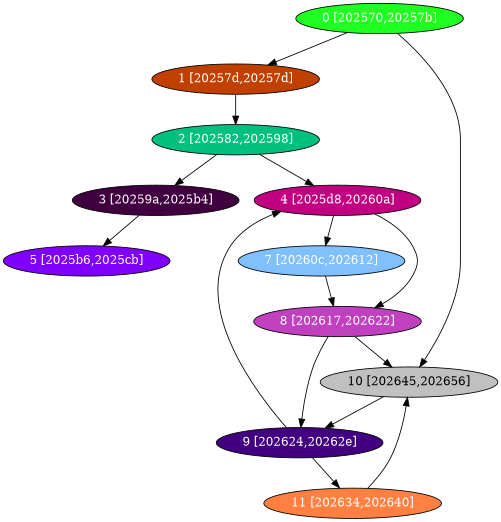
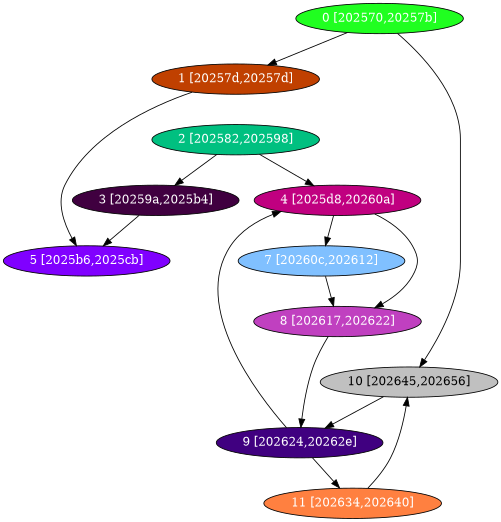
  digraph {
    node [fontcolor="#ffffff" shape=oval style=filled]
    n1 [fillcolor="#20FF20" label="0 [202570,20257b]"]
    n2 [fillcolor="#C04000" label="1 [20257d,20257d]"]
    n3 [fillcolor="#C0C0C0" fontcolor="#000000" label="10 [202645,202656]"]
    n4 [fillcolor="#00C080" label="2 [202582,202598]"]
    n5 [fillcolor="#400040" label="3 [20259a,2025b4]"]
    n6 [fillcolor="#C00080" label="4 [2025d8,20260a]"]
    n7 [fillcolor="#8000FF" label="5 [2025b6,2025cb]"]
    n8 [fillcolor="#80C0FF" label="7 [20260c,202612]"]
    n9 [fillcolor="#C040C0" label="8 [202617,202622]"]
    n10 [fillcolor="#400080" label="9 [202624,20262e]"]
    n11 [fillcolor="#FF8040" label="11 [202634,202640]"]
    n1 -> n2
    n1 -> n3
-   n2 -> n4
+   n2 -> n7
    n3 -> n10
    n4 -> n5
    n4 -> n6
    n5 -> n7
    n6 -> n8
    n6 -> n9
    n8 -> n9
-   n9 -> n3
    n9 -> n10
    n10 -> n6
    n10 -> n11
    n11 -> n3
  }
